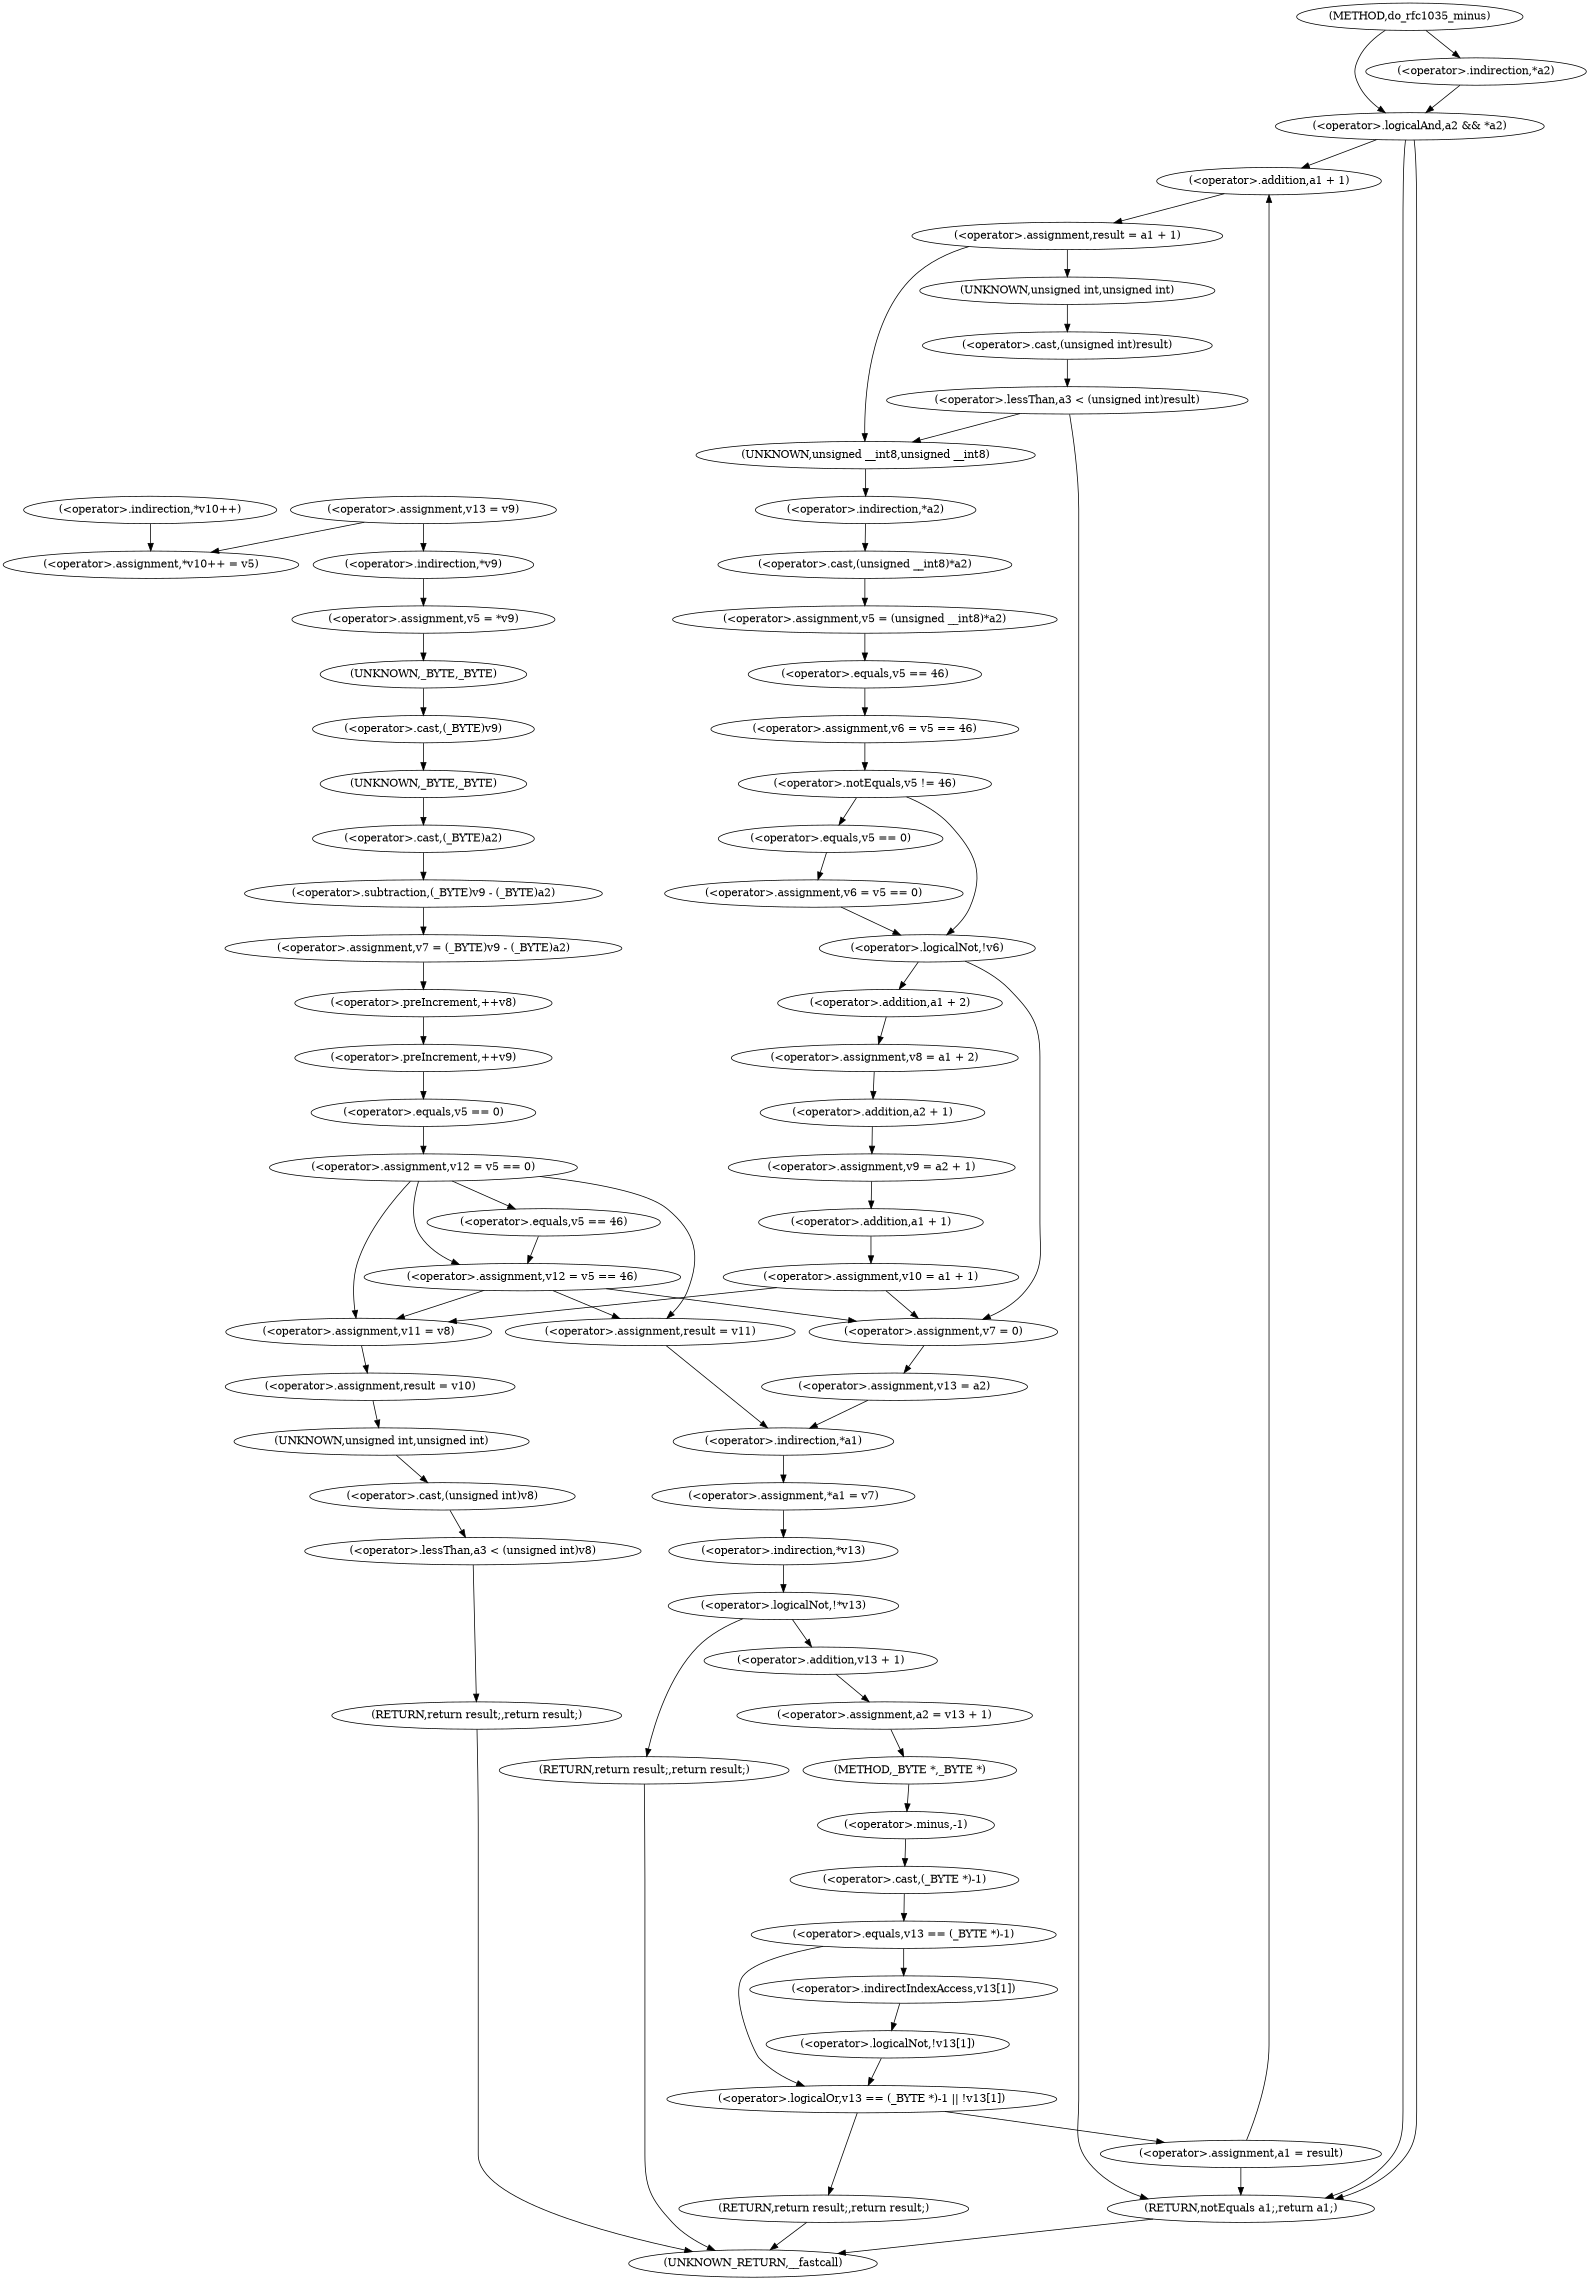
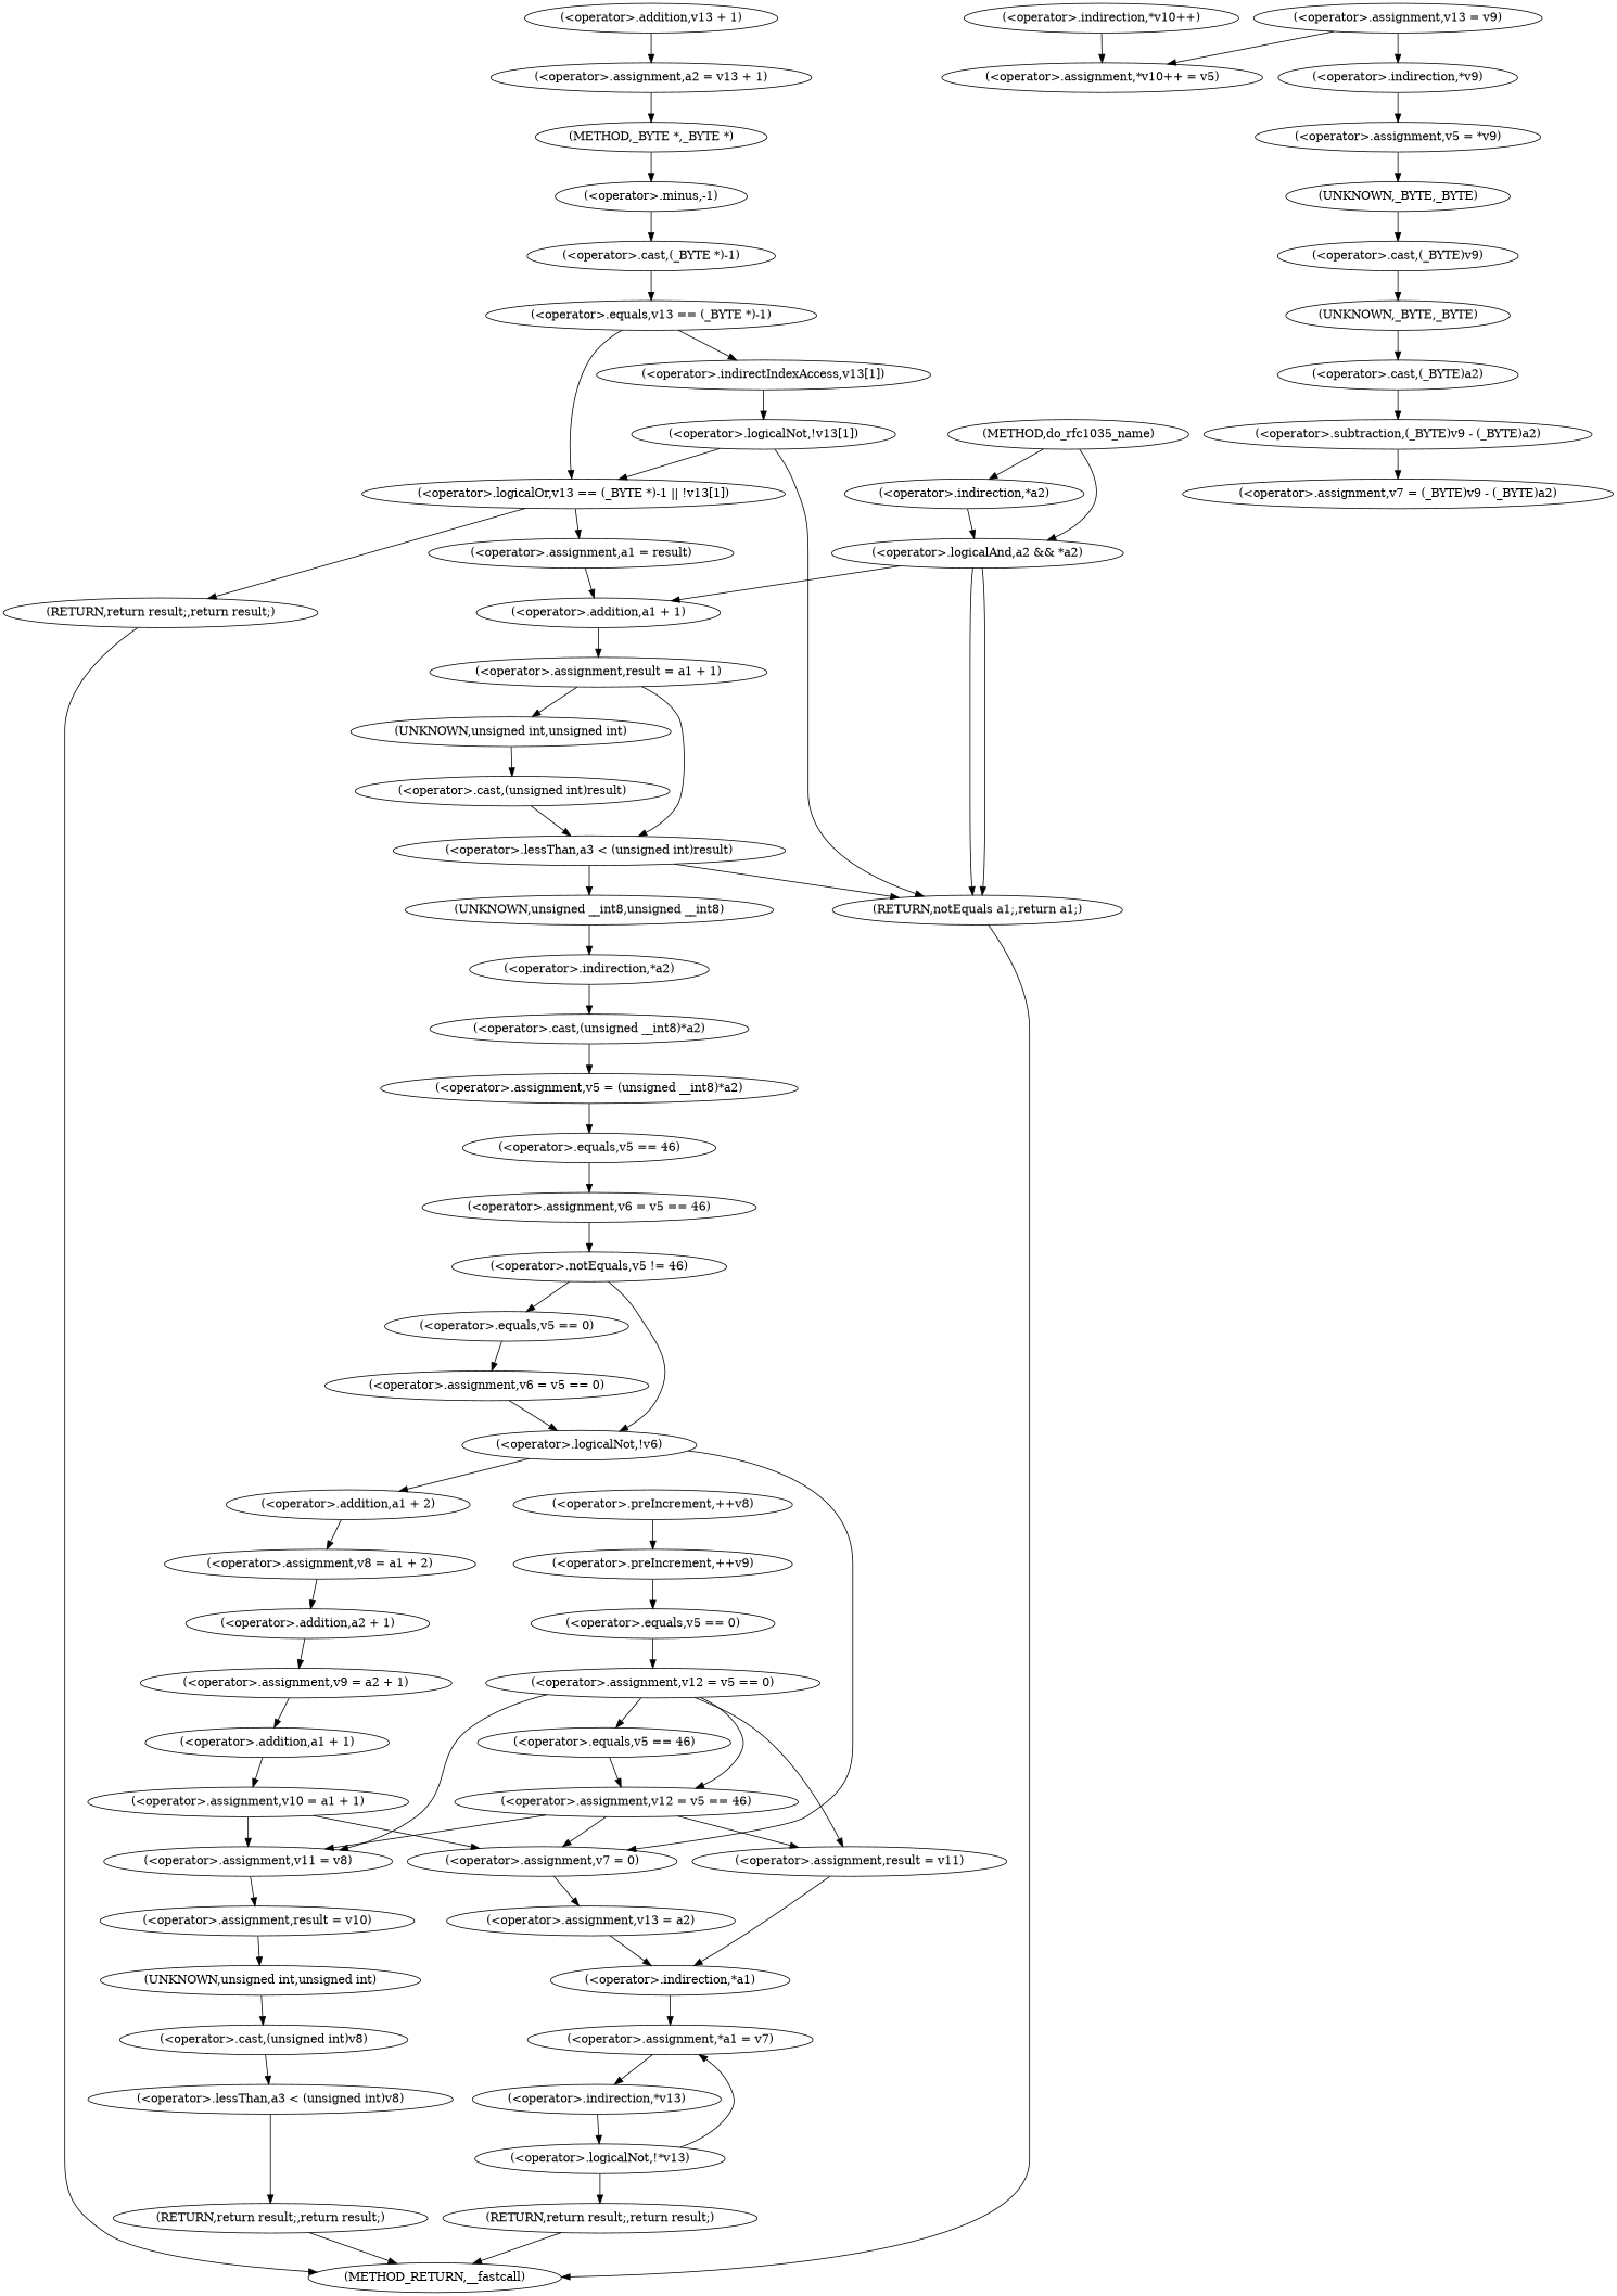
  digraph {
    n1 [label="(<operator>.logicalAnd,a2 && *a2)"]
    n2 [label="(<operator>.addition,a1 + 1)"]
    n3 [label="(RETURN,notEquals a1;,return a1;)"]
    n4 [label="(<operator>.assignment,result = a1 + 1)"]
-   n5 [label="(UNKNOWN_RETURN,__fastcall)"]
+   n5 [label="(METHOD_RETURN,__fastcall)"]
    n6 [label="(<operator>.indirection,*a2)"]
    n7 [label="(UNKNOWN,unsigned int,unsigned int)"]
    n8 [label="(UNKNOWN,unsigned __int8,unsigned __int8)"]
    n9 [label="(<operator>.cast,(unsigned int)result)"]
    n10 [label="(<operator>.indirection,*a2)"]
    n11 [label="(<operator>.lessThan,a3 < (unsigned int)result)"]
    n12 [label="(<operator>.assignment,v5 = (unsigned __int8)*a2)"]
    n13 [label="(<operator>.equals,v5 == 46)"]
    n14 [label="(<operator>.assignment,v6 = v5 == 46)"]
    n15 [label="(<operator>.cast,(unsigned __int8)*a2)"]
    n16 [label="(<operator>.notEquals,v5 != 46)"]
    n17 [label="(<operator>.equals,v5 == 0)"]
    n18 [label="(<operator>.logicalNot,!v6)"]
    n19 [label="(<operator>.assignment,v6 = v5 == 0)"]
    n20 [label="(<operator>.addition,a1 + 2)"]
    n21 [label="(<operator>.assignment,v7 = 0)"]
    n22 [label="(<operator>.assignment,v8 = a1 + 2)"]
    n23 [label="(<operator>.assignment,v13 = a2)"]
    n24 [label="(<operator>.addition,a2 + 1)"]
    n25 [label="(<operator>.assignment,v9 = a2 + 1)"]
    n26 [label="(<operator>.addition,a1 + 1)"]
    n27 [label="(<operator>.assignment,v10 = a1 + 1)"]
    n28 [label="(<operator>.assignment,v11 = v8)"]
    n29 [label="(<operator>.assignment,result = v10)"]
    n30 [label="(UNKNOWN,unsigned int,unsigned int)"]
    n31 [label="(<operator>.cast,(unsigned int)v8)"]
    n32 [label="(<operator>.lessThan,a3 < (unsigned int)v8)"]
    n33 [label="(RETURN,return result;,return result;)"]
    n34 [label="(<operator>.assignment,*v10++ = v5)"]
    n35 [label="(<operator>.assignment,v13 = v9)"]
    n36 [label="(<operator>.indirection,*v9)"]
    n37 [label="(<operator>.indirection,*v10++)"]
    n38 [label="(<operator>.assignment,v5 = *v9)"]
    n39 [label="(UNKNOWN,_BYTE,_BYTE)"]
    n40 [label="(<operator>.cast,(_BYTE)v9)"]
    n41 [label="(<operator>.assignment,v7 = (_BYTE)v9 - (_BYTE)a2)"]
    n42 [label="(<operator>.preIncrement,++v8)"]
    n43 [label="(<operator>.preIncrement,++v9)"]
    n44 [label="(<operator>.subtraction,(_BYTE)v9 - (_BYTE)a2)"]
    n45 [label="(UNKNOWN,_BYTE,_BYTE)"]
    n46 [label="(<operator>.cast,(_BYTE)a2)"]
    n47 [label="(<operator>.equals,v5 == 0)"]
    n48 [label="(<operator>.assignment,v12 = v5 == 0)"]
    n49 [label="(<operator>.equals,v5 == 46)"]
    n50 [label="(<operator>.assignment,result = v11)"]
    n51 [label="(<operator>.assignment,v12 = v5 == 46)"]
    n52 [label="(<operator>.indirection,*a1)"]
    n53 [label="(<operator>.assignment,*a1 = v7)"]
    n54 [label="(<operator>.indirection,*v13)"]
    n55 [label="(<operator>.logicalNot,!*v13)"]
    n56 [label="(RETURN,return result;,return result;)"]
    n57 [label="(<operator>.addition,v13 + 1)"]
    n58 [label="(<operator>.assignment,a2 = v13 + 1)"]
    n59 [label="(METHOD,_BYTE *,_BYTE *)"]
    n60 [label="(<operator>.minus,-1)"]
    n61 [label="(<operator>.logicalOr,v13 == (_BYTE *)-1 || !v13[1])"]
    n62 [label="(RETURN,return result;,return result;)"]
    n63 [label="(<operator>.assignment,a1 = result)"]
    n64 [label="(<operator>.equals,v13 == (_BYTE *)-1)"]
    n65 [label="(<operator>.indirectIndexAccess,v13[1])"]
    n66 [label="(<operator>.logicalNot,!v13[1])"]
    n67 [label="(<operator>.cast,(_BYTE *)-1)"]
-   n68 [label="(METHOD,do_rfc1035_minus)"]
+   n68 [label="(METHOD,do_rfc1035_name)"]
    n1 -> n2
    n1 -> n3
    n1 -> n3
    n2 -> n4
    n3 -> n5
    n4 -> n7
-   n4 -> n8
+   n4 -> n11
    n6 -> n1
    n7 -> n9
    n8 -> n10
    n9 -> n11
    n10 -> n15
    n11 -> n3
    n11 -> n8
    n12 -> n13
    n13 -> n14
    n14 -> n16
    n15 -> n12
    n16 -> n17
    n16 -> n18
    n17 -> n19
    n18 -> n20
    n18 -> n21
    n19 -> n18
    n20 -> n22
    n21 -> n23
    n22 -> n24
    n23 -> n52
    n24 -> n25
    n25 -> n26
    n26 -> n27
    n27 -> n21
    n27 -> n28
    n28 -> n29
    n29 -> n30
    n30 -> n31
    n31 -> n32
    n32 -> n33
    n33 -> n5
    n35 -> n34
    n35 -> n36
    n36 -> n38
    n37 -> n34
    n38 -> n39
    n39 -> n40
    n40 -> n45
-   n41 -> n42
    n42 -> n43
    n43 -> n47
    n44 -> n41
    n45 -> n46
    n46 -> n44
    n47 -> n48
    n48 -> n28
    n48 -> n49
    n48 -> n50
    n48 -> n51
    n49 -> n51
    n50 -> n52
    n51 -> n21
    n51 -> n28
    n51 -> n50
    n52 -> n53
    n53 -> n54
    n54 -> n55
    n55 -> n56
-   n55 -> n57
+   n55 -> n53
    n56 -> n5
    n57 -> n58
    n58 -> n59
    n59 -> n60
    n60 -> n67
    n61 -> n62
    n61 -> n63
    n62 -> n5
    n63 -> n2
-   n63 -> n3
+   n66 -> n3
    n64 -> n61
    n64 -> n65
    n65 -> n66
    n66 -> n61
    n67 -> n64
    n68 -> n1
    n68 -> n6
  }
